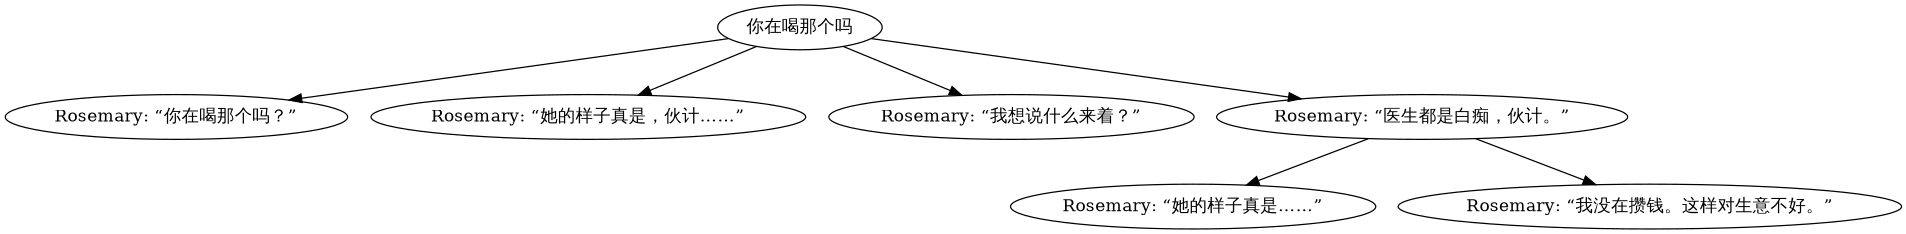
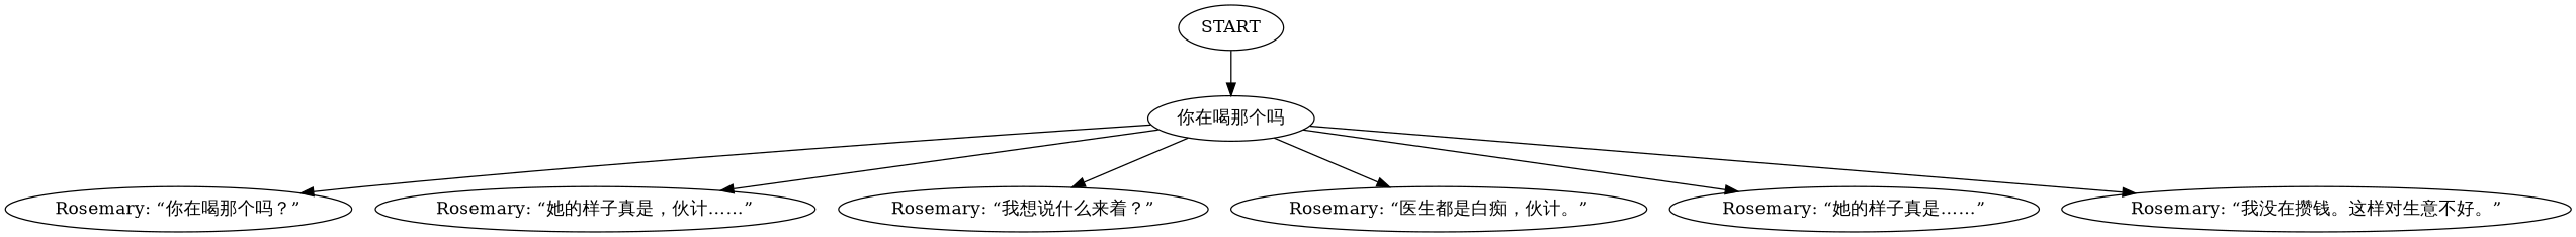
  digraph {
+   n1 [label=START]
    n2 [label="你在喝那个吗"]
    n3 [label="Rosemary: “你在喝那个吗？”"]
    n4 [label="Rosemary: “她的样子真是，伙计……”"]
    n5 [label="Rosemary: “我想说什么来着？”"]
    n6 [label="Rosemary: “医生都是白痴，伙计。”"]
    n7 [label="Rosemary: “她的样子真是……”"]
    n8 [label="Rosemary: “我没在攒钱。这样对生意不好。”"]
+   n1 -> n2
    n2 -> n3
    n2 -> n4
    n2 -> n5
    n2 -> n6
-   n6 -> n7
-   n6 -> n8
+   n2 -> n7
+   n2 -> n8
  }
